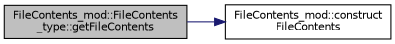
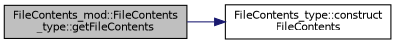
  digraph {
    rankdir=LR
    node [color=black fontname=Helvetica fontsize=10 shape=record style=filled]
    n1 [fillcolor=grey75 fontcolor=black height=0.2 label="FileContents_mod::FileContents\l_type::getFileContents" width=0.4]
-   n2 [fillcolor=white height=0.2 label="FileContents_mod::construct\lFileContents" width=0.4]
+   n2 [fillcolor=white height=0.2 label="FileContents_type::construct\lFileContents" width=0.4]
    n1 -> n2 [color=midnightblue fontname=Helvetica fontsize=10 labelfontname=Helvetica labelfontsize=10 style=solid]
  }
